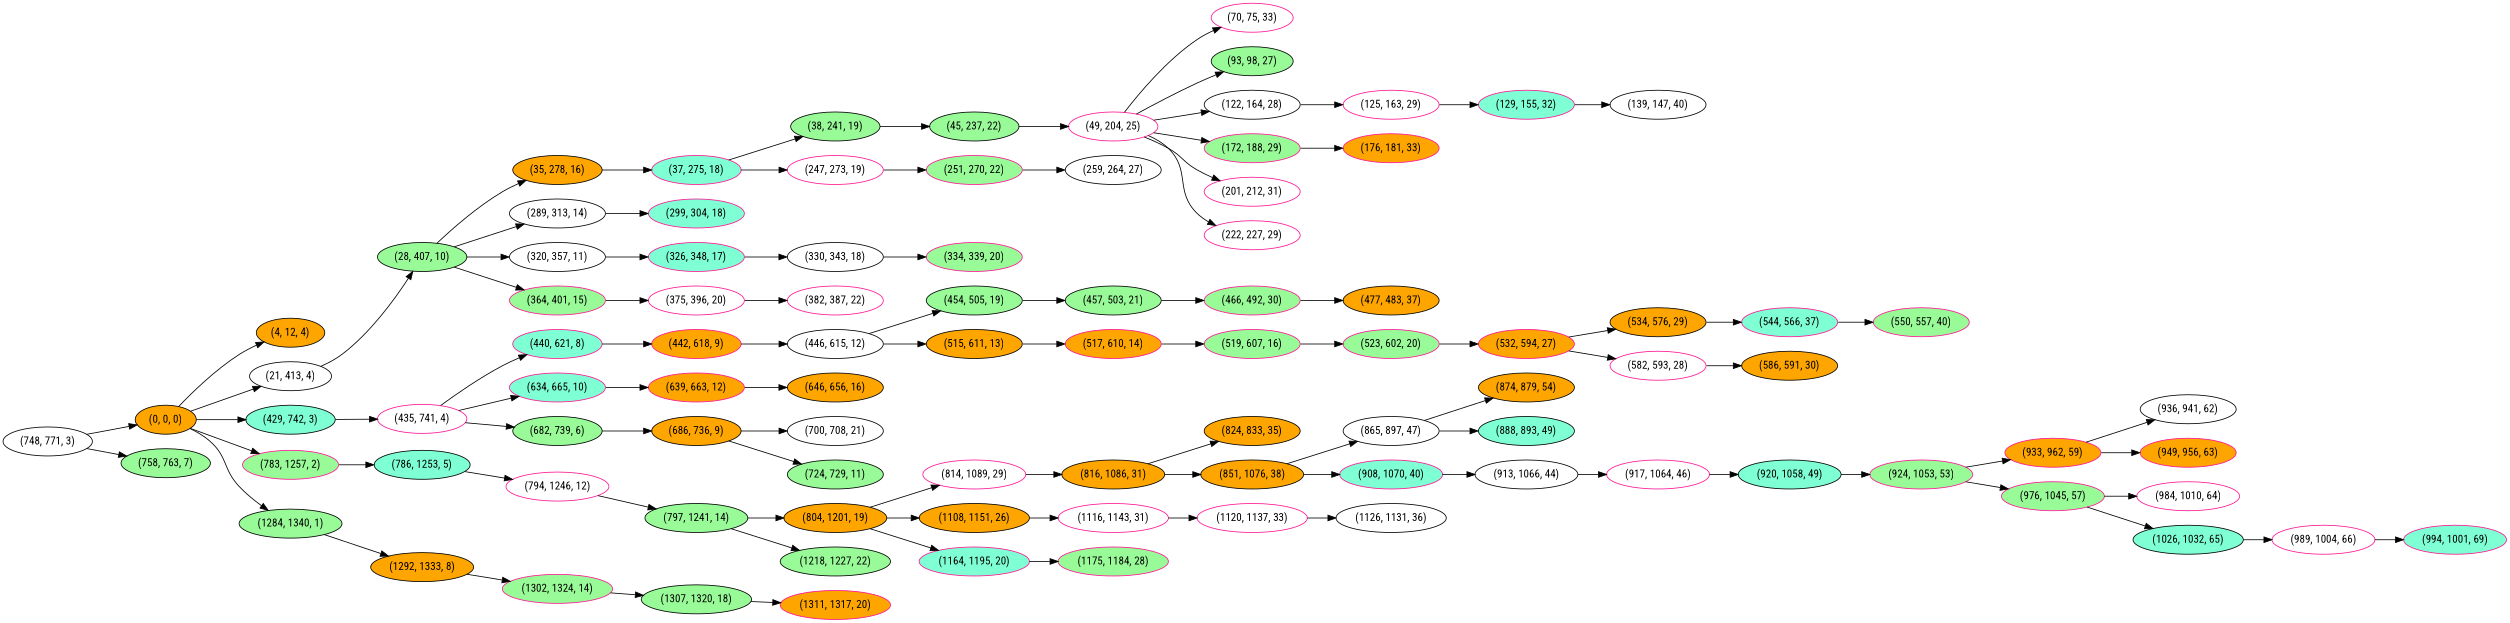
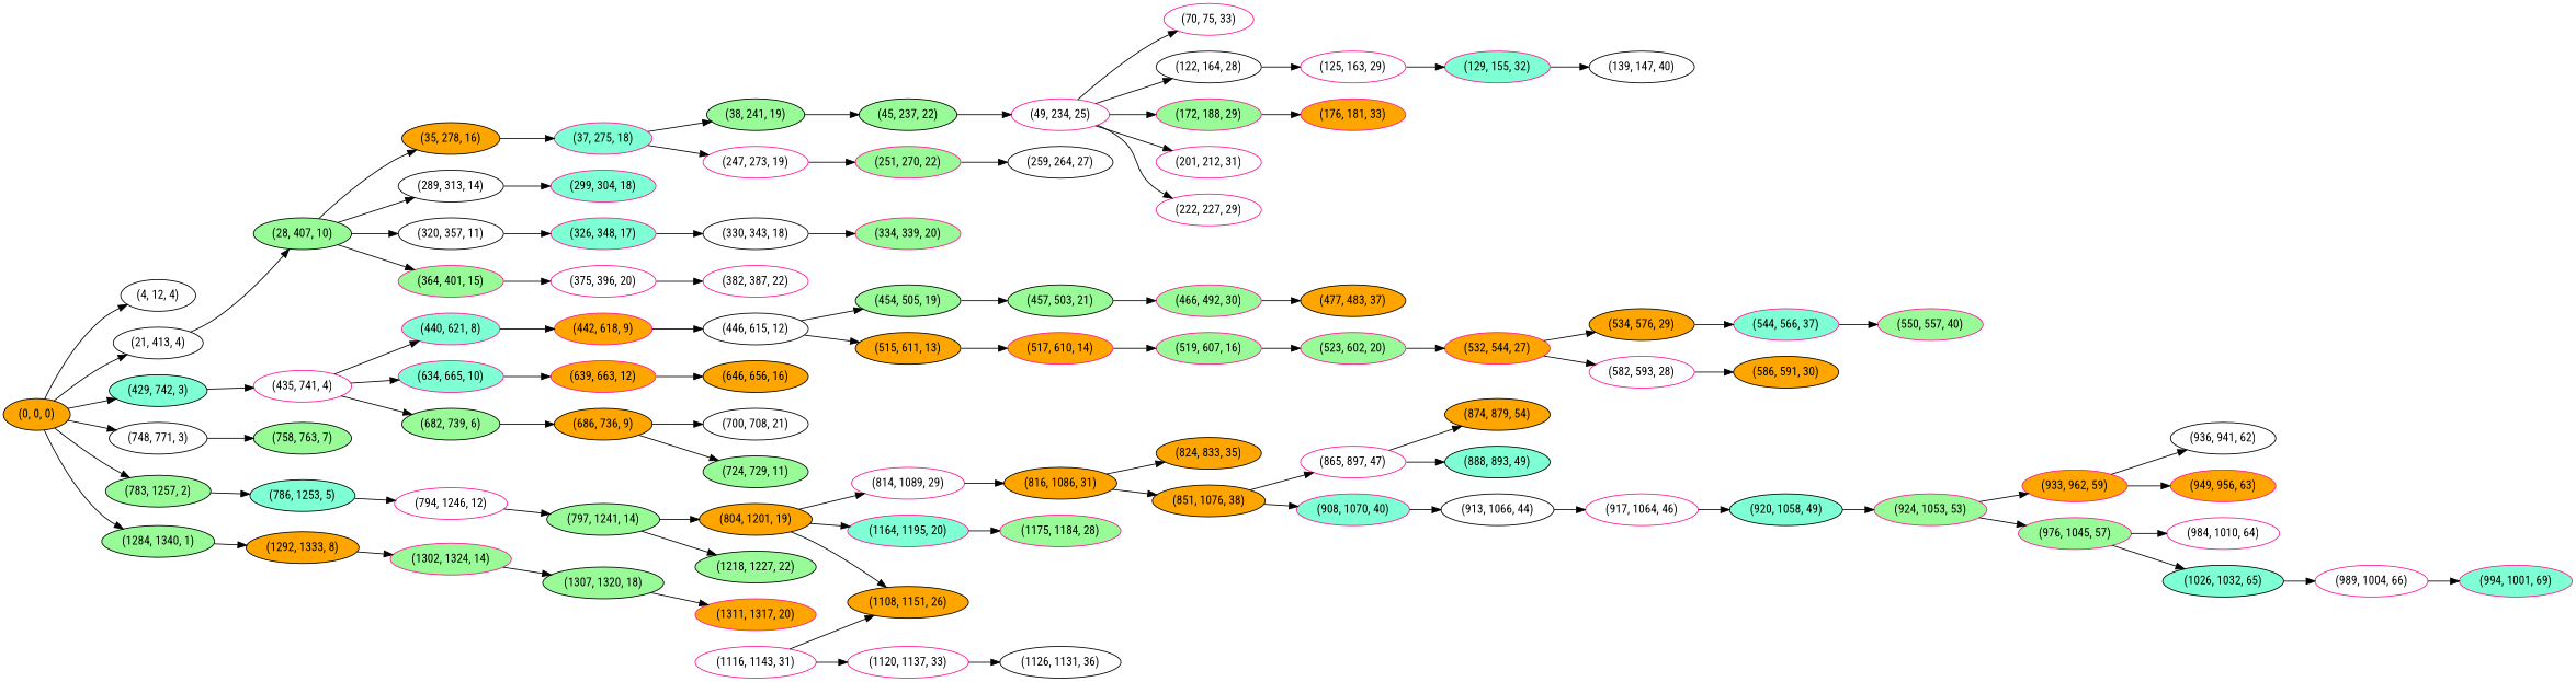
  digraph {
    fontname="Roboto Condensed"
    rankdir=LR
    node [color=black fillcolor=white fontname="Roboto Condensed" style=filled]
    edge [fontname="Roboto Condensed"]
    "(0, 0, 0)" [fillcolor=orange]
-   "(4, 12, 4)" [fillcolor=orange]
+   "(4, 12, 4)"
    "(21, 413, 4)"
    "(429, 742, 3)" [fillcolor=aquamarine]
    "(748, 771, 3)"
-   "(783, 1257, 2)" [color=deeppink fillcolor=palegreen]
+   "(783, 1257, 2)" [fillcolor=palegreen]
    "(1284, 1340, 1)" [fillcolor=palegreen]
    "(28, 407, 10)" [fillcolor=palegreen]
    "(435, 741, 4)" [color=deeppink]
    "(758, 763, 7)" [fillcolor=palegreen]
    "(786, 1253, 5)" [fillcolor=aquamarine]
    "(1292, 1333, 8)" [fillcolor=orange]
    "(35, 278, 16)" [fillcolor=orange]
    "(289, 313, 14)"
    "(320, 357, 11)"
    "(364, 401, 15)" [color=deeppink fillcolor=palegreen]
    "(37, 275, 18)" [color=deeppink fillcolor=aquamarine]
    "(299, 304, 18)" [color=deeppink fillcolor=aquamarine]
    "(326, 348, 17)" [color=deeppink fillcolor=aquamarine]
    "(375, 396, 20)" [color=deeppink]
    "(38, 241, 19)" [fillcolor=palegreen]
    "(247, 273, 19)" [color=deeppink]
    "(45, 237, 22)" [fillcolor=palegreen]
    "(251, 270, 22)" [color=deeppink fillcolor=palegreen]
-   "(49, 234, 25)" [color=deeppink label="(49, 204, 25)"]
+   "(49, 234, 25)" [color=deeppink]
    "(70, 75, 33)" [color=deeppink]
-   "(93, 98, 27)" [fillcolor=palegreen]
    "(122, 164, 28)"
    "(172, 188, 29)" [color=deeppink fillcolor=palegreen]
    "(201, 212, 31)" [color=deeppink]
    "(222, 227, 29)" [color=deeppink]
    "(125, 163, 29)" [color=deeppink]
    "(176, 181, 33)" [color=deeppink fillcolor=orange]
    "(129, 155, 32)" [color=deeppink fillcolor=aquamarine]
    "(139, 147, 40)"
    "(259, 264, 27)"
    "(330, 343, 18)"
    "(334, 339, 20)" [color=deeppink fillcolor=palegreen]
    "(382, 387, 22)" [color=deeppink]
    "(440, 621, 8)" [color=deeppink fillcolor=aquamarine]
    "(634, 665, 10)" [color=deeppink fillcolor=aquamarine]
    "(682, 739, 6)" [fillcolor=palegreen]
    "(442, 618, 9)" [color=deeppink fillcolor=orange]
    "(639, 663, 12)" [color=deeppink fillcolor=orange]
    "(686, 736, 9)" [fillcolor=orange]
    "(446, 615, 12)"
    "(454, 505, 19)" [fillcolor=palegreen]
    "(515, 611, 13)" [fillcolor=orange]
    "(457, 503, 21)" [fillcolor=palegreen]
    "(517, 610, 14)" [color=deeppink fillcolor=orange]
    "(466, 492, 30)" [color=deeppink fillcolor=palegreen]
    "(477, 483, 37)" [fillcolor=orange]
    "(519, 607, 16)" [color=deeppink fillcolor=palegreen]
    "(523, 602, 20)" [color=deeppink fillcolor=palegreen]
-   "(532, 594, 27)" [color=deeppink fillcolor=orange]
+   "(532, 594, 27)" [color=deeppink fillcolor=orange label="(532, 544, 27)"]
    "(534, 576, 29)" [fillcolor=orange]
    "(582, 593, 28)" [color=deeppink]
    "(544, 566, 37)" [color=deeppink fillcolor=aquamarine]
    "(586, 591, 30)" [fillcolor=orange]
    "(550, 557, 40)" [color=deeppink fillcolor=palegreen]
    "(646, 656, 16)" [fillcolor=orange]
    "(700, 708, 21)"
    "(724, 729, 11)" [fillcolor=palegreen]
    "(794, 1246, 12)" [color=deeppink]
    "(797, 1241, 14)" [fillcolor=palegreen]
    "(804, 1201, 19)" [fillcolor=orange]
    "(1218, 1227, 22)" [fillcolor=palegreen]
    "(814, 1089, 29)" [color=deeppink]
    "(1108, 1151, 26)" [fillcolor=orange]
    "(1164, 1195, 20)" [color=deeppink fillcolor=aquamarine]
    "(816, 1086, 31)" [fillcolor=orange]
    "(1116, 1143, 31)" [color=deeppink]
    "(1175, 1184, 28)" [color=deeppink fillcolor=palegreen]
    "(824, 833, 35)" [fillcolor=orange]
    "(851, 1076, 38)" [fillcolor=orange]
-   "(865, 897, 47)"
+   "(865, 897, 47)" [color=deeppink]
    "(908, 1070, 40)" [color=deeppink fillcolor=aquamarine]
    "(874, 879, 54)" [fillcolor=orange]
    "(888, 893, 49)" [fillcolor=aquamarine]
    "(913, 1066, 44)"
    "(917, 1064, 46)" [color=deeppink]
    "(920, 1058, 49)" [fillcolor=aquamarine]
    "(924, 1053, 53)" [color=deeppink fillcolor=palegreen]
    "(933, 962, 59)" [color=deeppink fillcolor=orange]
    "(976, 1045, 57)" [color=deeppink fillcolor=palegreen]
    "(936, 941, 62)"
    "(949, 956, 63)" [color=deeppink fillcolor=orange]
    "(984, 1010, 64)" [color=deeppink]
    "(1026, 1032, 65)" [fillcolor=aquamarine]
    "(989, 1004, 66)" [color=deeppink]
    "(994, 1001, 69)" [color=deeppink fillcolor=aquamarine]
    "(1120, 1137, 33)" [color=deeppink]
    "(1126, 1131, 36)"
    "(1302, 1324, 14)" [color=deeppink fillcolor=palegreen]
    "(1307, 1320, 18)" [fillcolor=palegreen]
    "(1311, 1317, 20)" [color=deeppink fillcolor=orange]
    "(0, 0, 0)" -> "(4, 12, 4)"
    "(0, 0, 0)" -> "(21, 413, 4)"
    "(0, 0, 0)" -> "(429, 742, 3)"
-   "(748, 771, 3)" -> "(0, 0, 0)"
+   "(0, 0, 0)" -> "(748, 771, 3)"
    "(0, 0, 0)" -> "(783, 1257, 2)"
    "(0, 0, 0)" -> "(1284, 1340, 1)"
    "(21, 413, 4)" -> "(28, 407, 10)"
    "(429, 742, 3)" -> "(435, 741, 4)"
    "(748, 771, 3)" -> "(758, 763, 7)"
    "(783, 1257, 2)" -> "(786, 1253, 5)"
    "(1284, 1340, 1)" -> "(1292, 1333, 8)"
    "(28, 407, 10)" -> "(35, 278, 16)"
    "(28, 407, 10)" -> "(289, 313, 14)"
    "(28, 407, 10)" -> "(320, 357, 11)"
    "(28, 407, 10)" -> "(364, 401, 15)"
    "(435, 741, 4)" -> "(440, 621, 8)"
    "(435, 741, 4)" -> "(634, 665, 10)"
    "(435, 741, 4)" -> "(682, 739, 6)"
    "(786, 1253, 5)" -> "(794, 1246, 12)"
    "(1292, 1333, 8)" -> "(1302, 1324, 14)"
    "(35, 278, 16)" -> "(37, 275, 18)"
    "(289, 313, 14)" -> "(299, 304, 18)"
    "(320, 357, 11)" -> "(326, 348, 17)"
    "(364, 401, 15)" -> "(375, 396, 20)"
    "(37, 275, 18)" -> "(38, 241, 19)"
    "(37, 275, 18)" -> "(247, 273, 19)"
    "(326, 348, 17)" -> "(330, 343, 18)"
    "(375, 396, 20)" -> "(382, 387, 22)"
    "(38, 241, 19)" -> "(45, 237, 22)"
    "(247, 273, 19)" -> "(251, 270, 22)"
    "(45, 237, 22)" -> "(49, 234, 25)"
    "(251, 270, 22)" -> "(259, 264, 27)"
    "(49, 234, 25)" -> "(70, 75, 33)"
-   "(49, 234, 25)" -> "(93, 98, 27)"
    "(49, 234, 25)" -> "(122, 164, 28)"
    "(49, 234, 25)" -> "(172, 188, 29)"
    "(49, 234, 25)" -> "(201, 212, 31)"
    "(49, 234, 25)" -> "(222, 227, 29)"
    "(122, 164, 28)" -> "(125, 163, 29)"
    "(172, 188, 29)" -> "(176, 181, 33)"
    "(125, 163, 29)" -> "(129, 155, 32)"
    "(129, 155, 32)" -> "(139, 147, 40)"
    "(330, 343, 18)" -> "(334, 339, 20)"
    "(440, 621, 8)" -> "(442, 618, 9)"
    "(634, 665, 10)" -> "(639, 663, 12)"
    "(682, 739, 6)" -> "(686, 736, 9)"
    "(442, 618, 9)" -> "(446, 615, 12)"
    "(639, 663, 12)" -> "(646, 656, 16)"
    "(686, 736, 9)" -> "(700, 708, 21)"
    "(686, 736, 9)" -> "(724, 729, 11)"
    "(446, 615, 12)" -> "(454, 505, 19)"
    "(446, 615, 12)" -> "(515, 611, 13)"
    "(454, 505, 19)" -> "(457, 503, 21)"
    "(515, 611, 13)" -> "(517, 610, 14)"
    "(457, 503, 21)" -> "(466, 492, 30)"
    "(517, 610, 14)" -> "(519, 607, 16)"
    "(466, 492, 30)" -> "(477, 483, 37)"
    "(519, 607, 16)" -> "(523, 602, 20)"
    "(523, 602, 20)" -> "(532, 594, 27)"
    "(532, 594, 27)" -> "(534, 576, 29)"
    "(532, 594, 27)" -> "(582, 593, 28)"
    "(534, 576, 29)" -> "(544, 566, 37)"
    "(582, 593, 28)" -> "(586, 591, 30)"
    "(544, 566, 37)" -> "(550, 557, 40)"
    "(794, 1246, 12)" -> "(797, 1241, 14)"
    "(797, 1241, 14)" -> "(804, 1201, 19)"
    "(797, 1241, 14)" -> "(1218, 1227, 22)"
    "(804, 1201, 19)" -> "(814, 1089, 29)"
    "(804, 1201, 19)" -> "(1108, 1151, 26)"
    "(804, 1201, 19)" -> "(1164, 1195, 20)"
    "(814, 1089, 29)" -> "(816, 1086, 31)"
-   "(1108, 1151, 26)" -> "(1116, 1143, 31)"
+   "(1116, 1143, 31)" -> "(1108, 1151, 26)"
    "(1164, 1195, 20)" -> "(1175, 1184, 28)"
    "(816, 1086, 31)" -> "(824, 833, 35)"
    "(816, 1086, 31)" -> "(851, 1076, 38)"
    "(1116, 1143, 31)" -> "(1120, 1137, 33)"
    "(851, 1076, 38)" -> "(865, 897, 47)"
    "(851, 1076, 38)" -> "(908, 1070, 40)"
    "(865, 897, 47)" -> "(874, 879, 54)"
    "(865, 897, 47)" -> "(888, 893, 49)"
    "(908, 1070, 40)" -> "(913, 1066, 44)"
    "(913, 1066, 44)" -> "(917, 1064, 46)"
    "(917, 1064, 46)" -> "(920, 1058, 49)"
    "(920, 1058, 49)" -> "(924, 1053, 53)"
    "(924, 1053, 53)" -> "(933, 962, 59)"
    "(924, 1053, 53)" -> "(976, 1045, 57)"
    "(933, 962, 59)" -> "(936, 941, 62)"
    "(933, 962, 59)" -> "(949, 956, 63)"
    "(976, 1045, 57)" -> "(984, 1010, 64)"
    "(976, 1045, 57)" -> "(1026, 1032, 65)"
    "(1026, 1032, 65)" -> "(989, 1004, 66)"
    "(989, 1004, 66)" -> "(994, 1001, 69)"
    "(1120, 1137, 33)" -> "(1126, 1131, 36)"
    "(1302, 1324, 14)" -> "(1307, 1320, 18)"
    "(1307, 1320, 18)" -> "(1311, 1317, 20)"
  }
